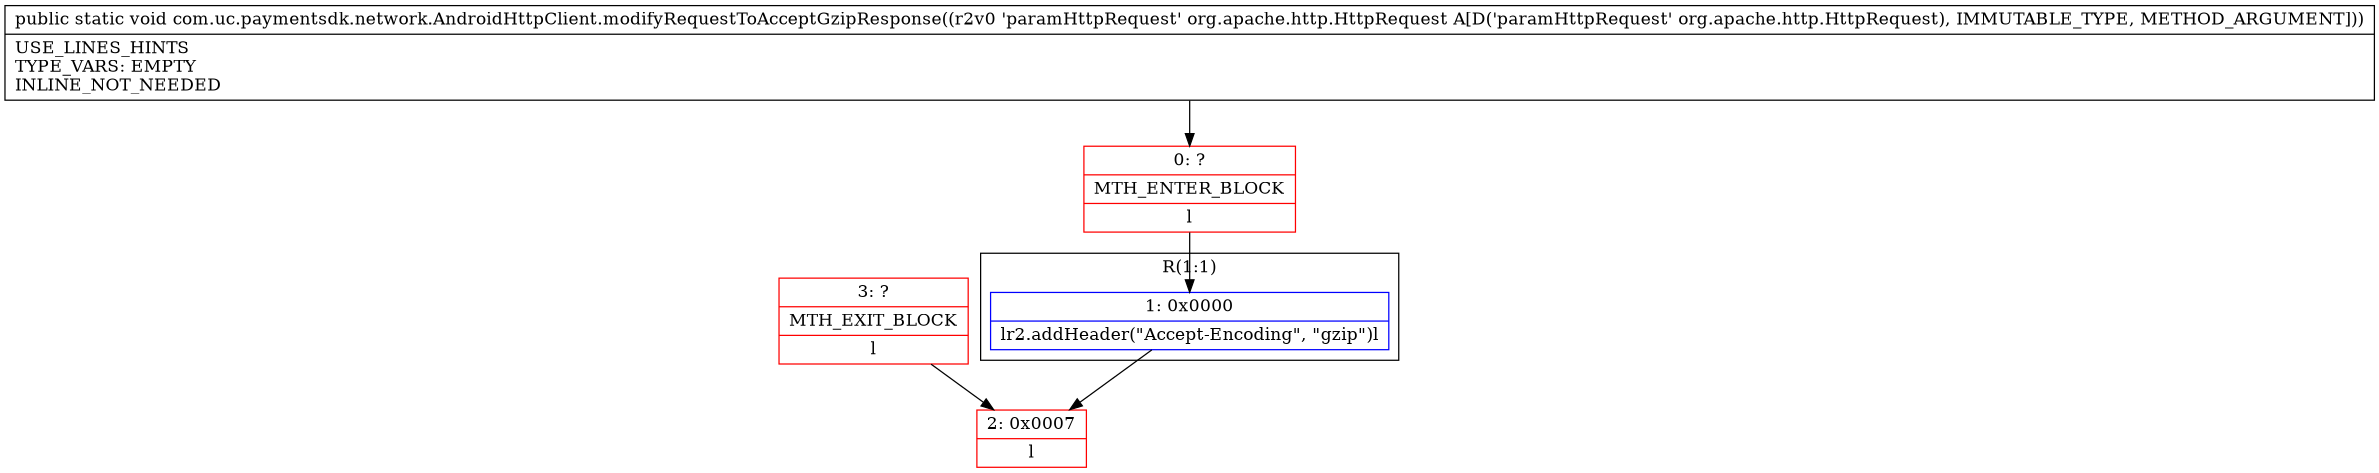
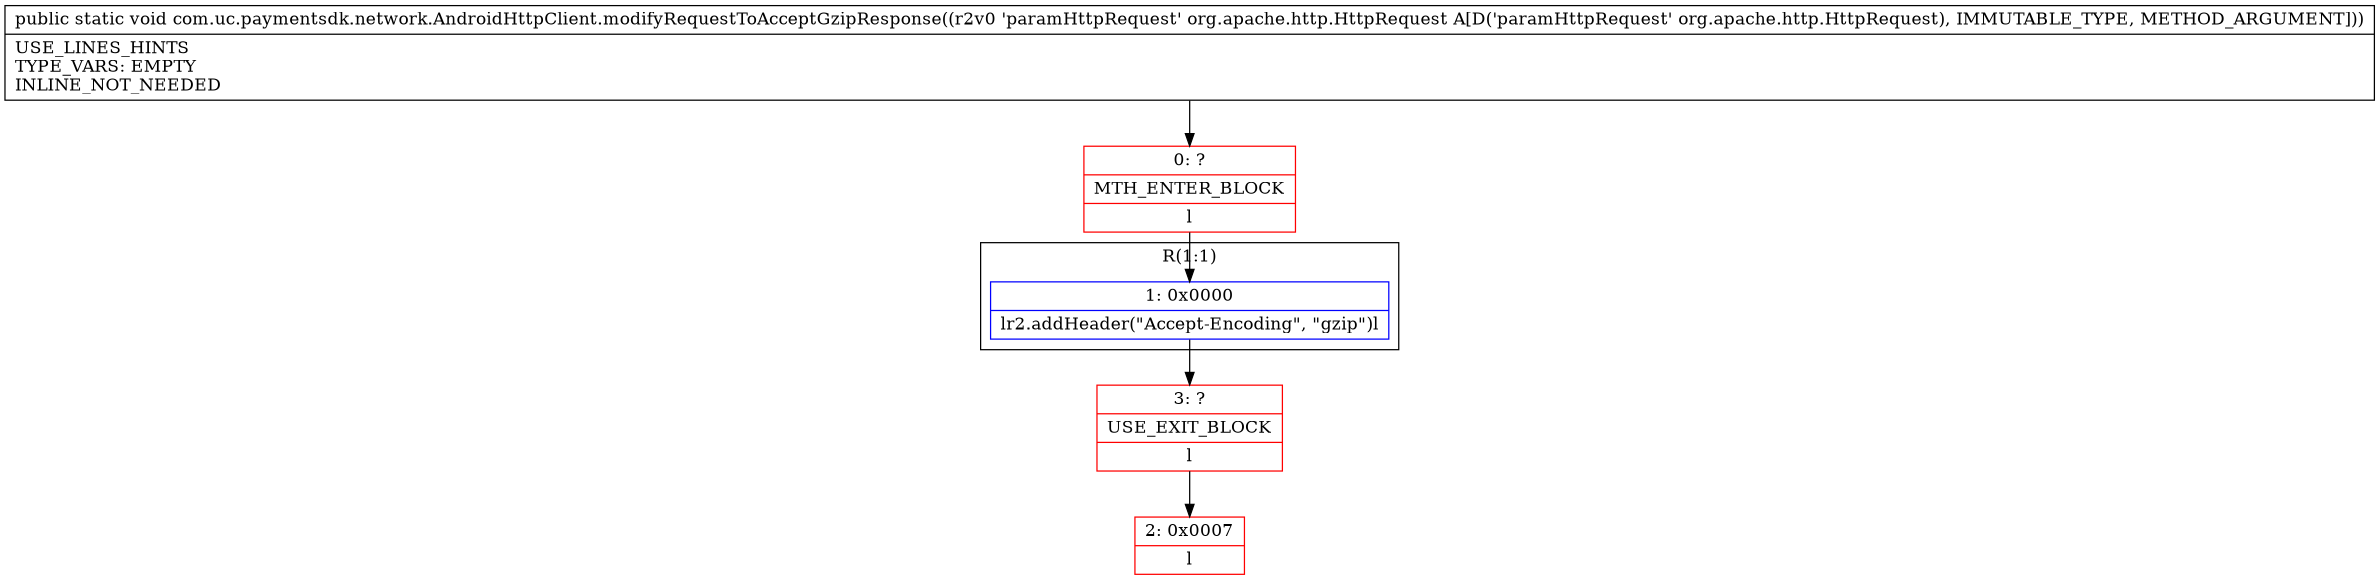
  digraph {
    node [color=red shape=record]
    n1 [color=blue label="{1\:\ 0x0000|lr2.addHeader(\"Accept\-Encoding\", \"gzip\")l}"]
    n2 [label="{2\:\ 0x0007|l}"]
    n3 [label="{0\:\ ?|MTH_ENTER_BLOCK\l|l}"]
-   n4 [label="{3\:\ ?|MTH_EXIT_BLOCK\l|l}"]
+   n4 [label="{3\:\ ?|USE_EXIT_BLOCK\l|l}"]
    n5 [label="{public static void com.uc.paymentsdk.network.AndroidHttpClient.modifyRequestToAcceptGzipResponse((r2v0 'paramHttpRequest' org.apache.http.HttpRequest A[D('paramHttpRequest' org.apache.http.HttpRequest), IMMUTABLE_TYPE, METHOD_ARGUMENT]))  | USE_LINES_HINTS\lTYPE_VARS: EMPTY\lINLINE_NOT_NEEDED\l}" color=""]
    subgraph cluster_1 {
      label="R(1:1)"
      n1
    }
-   n1 -> n2
+   n1 -> n4
    n3 -> n1
    n4 -> n2
    n5 -> n3
  }
